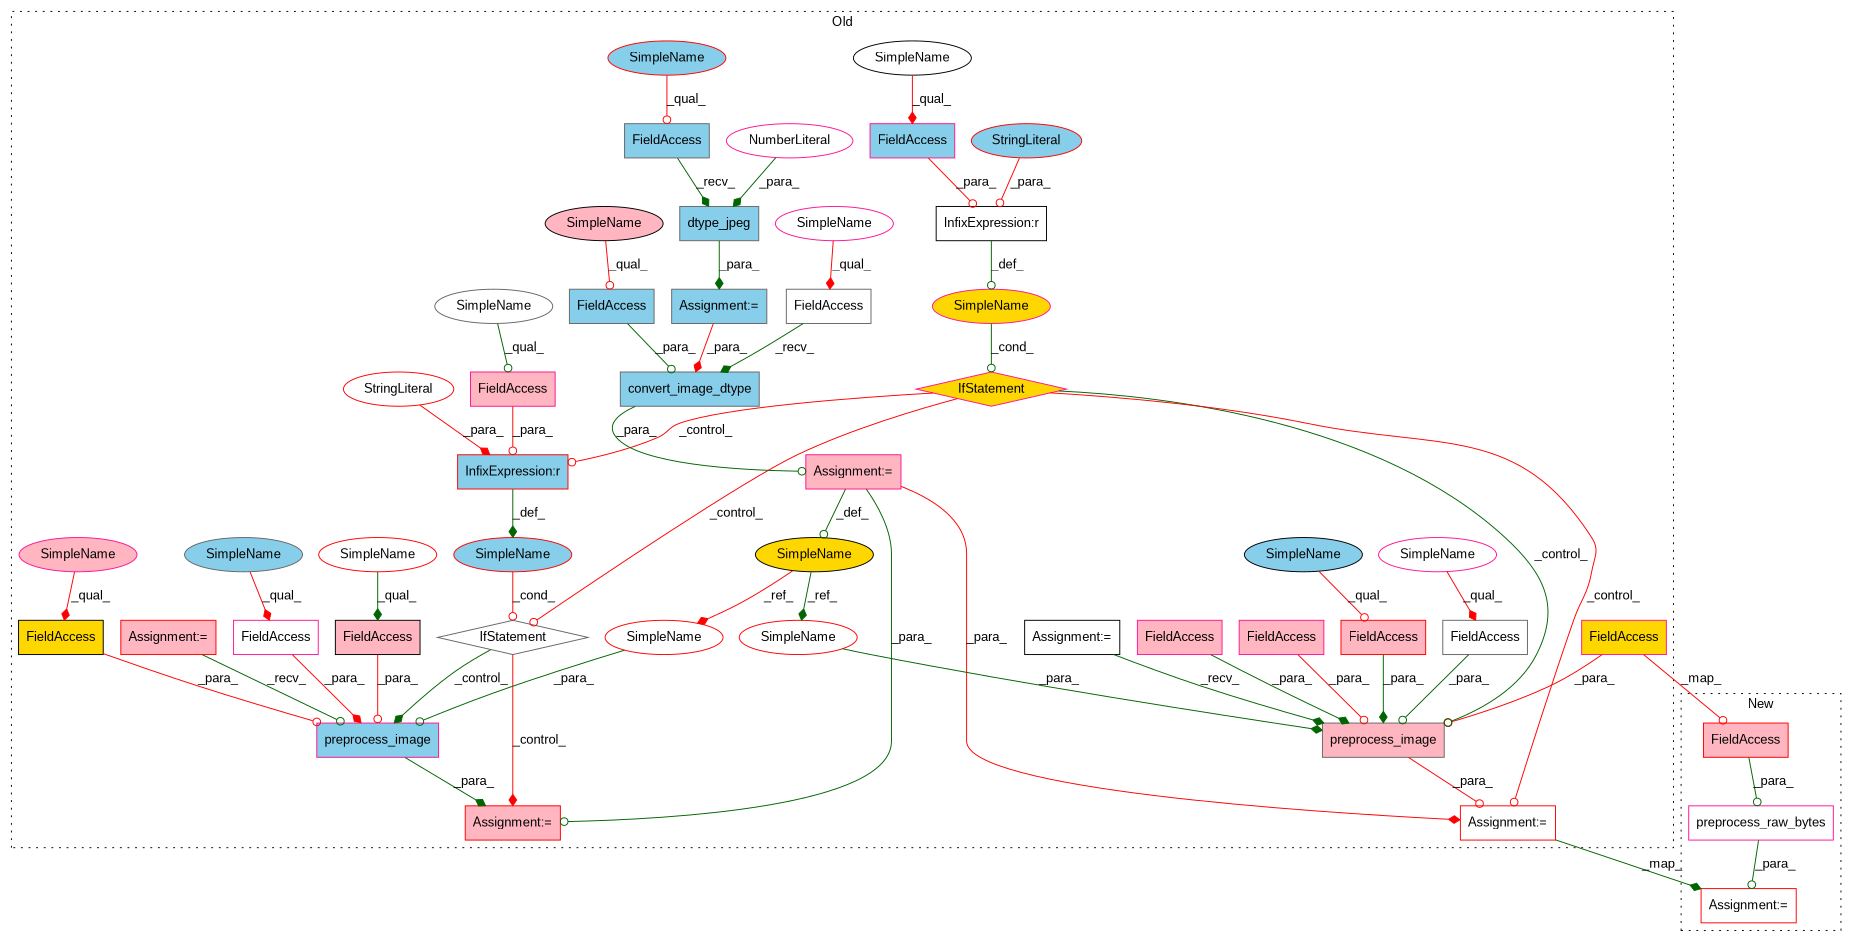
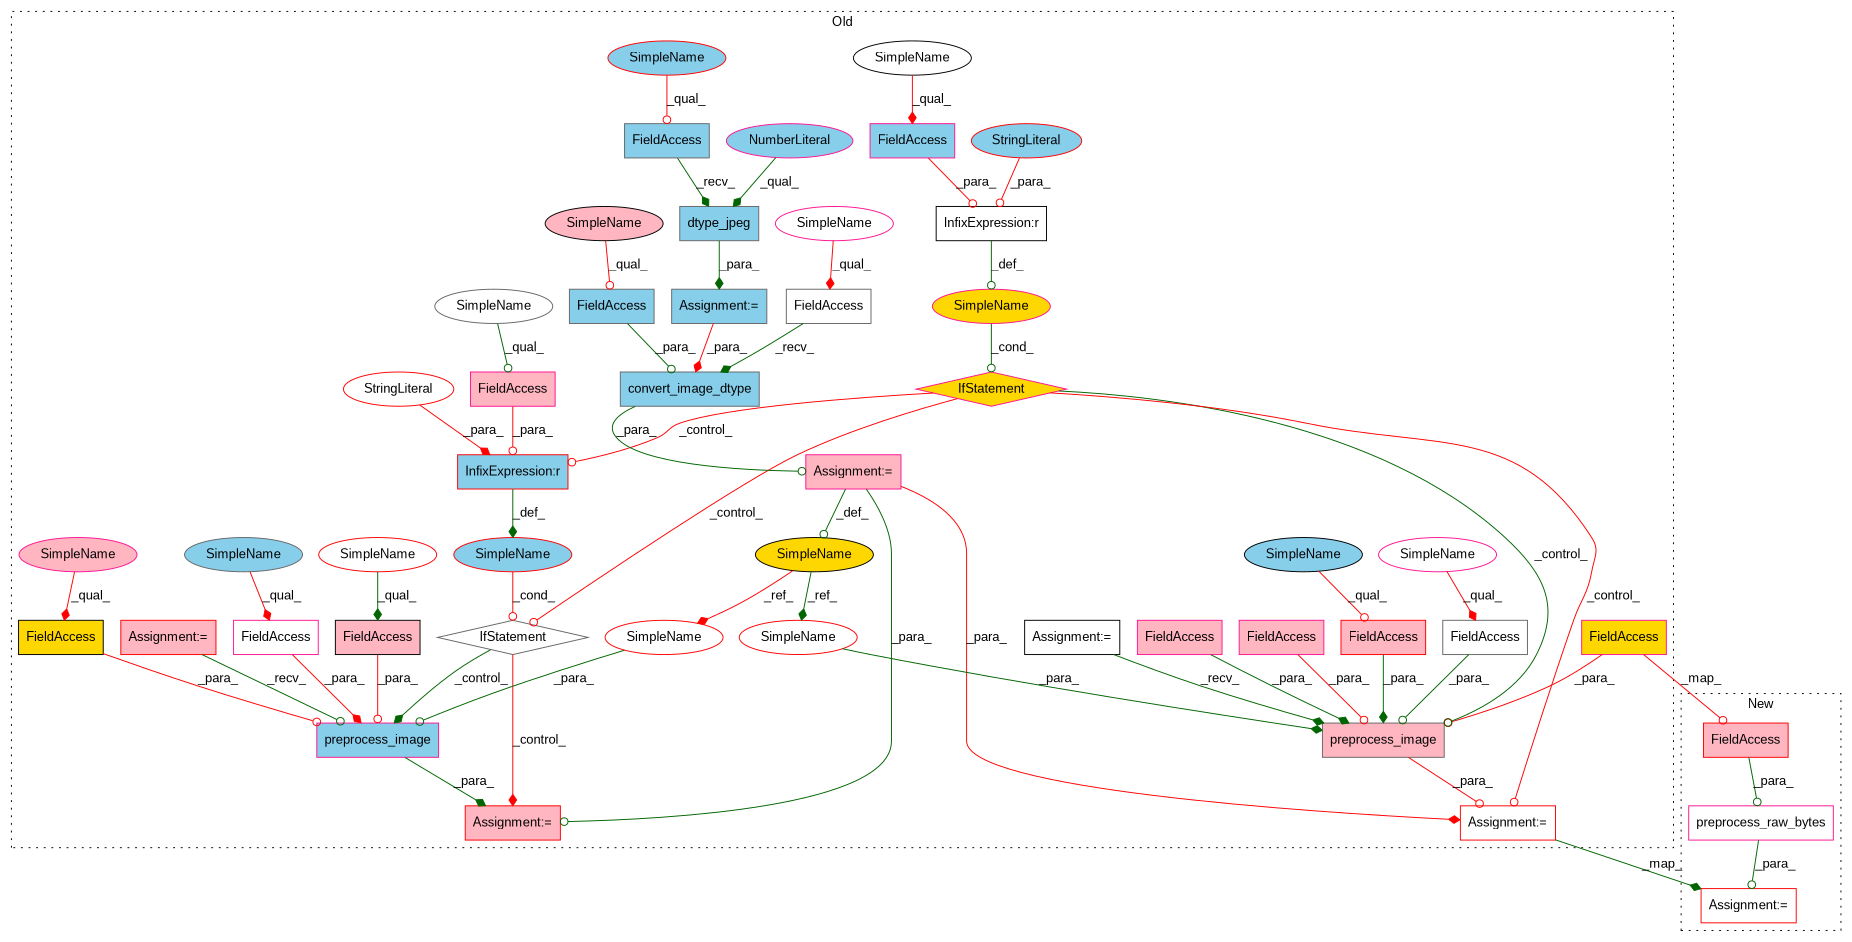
  digraph {
    fontname="Liberation Sans"
    node [a=42 color=deeppink fillcolor=white fontname="Liberation Sans" l=5 shape=box style=filled]
    edge [arrowhead=odot color=darkgreen fontname="Liberation Sans"]
    n1 [a=25 color=gray40 l="4,2" label=IfStatement s="8247,8285" shape=diamond]
    n2 [color=red fillcolor=skyblue label=SimpleName shape=ellipse l=""]
    n3 [a=32 fillcolor=skyblue l="17,1" label=preprocess_image s="8325,8400"]
    n4 [a=32 color=gray40 fillcolor=skyblue l="12,1" label=dtype_jpeg s="7964,7983"]
-   n5 [a=34 l=1 label=NumberLiteral s=7982 shape=ellipse]
+   n5 [a=34 fillcolor=skyblue l=1 label=NumberLiteral s=7982 shape=ellipse]
    n6 [fillcolor=gold label=SimpleName shape=ellipse l=""]
    n7 [color=black fillcolor=gold label=SimpleName s=7990 shape=ellipse]
    n8 [a=32 color=gray40 fillcolor=lightpink l="17,1" label=preprocess_image s="8130,8228"]
    n9 [a=27 color=black l=4 label="InfixExpression:r" s=8087]
    n10 [a=27 color=red fillcolor=skyblue l=4 label="InfixExpression:r" s=8270]
    n11 [a=22 color=red fillcolor=lightpink l=12 label=FieldAccess s=8153]
    n12 [a=22 color=black fillcolor=gold l=11 label=FieldAccess s=8361]
    n13 [a=22 color=gray40 fillcolor=skyblue l=16 label=FieldAccess s=7947]
    n14 [a=22 color=gray40 fillcolor=skyblue l=18 label=FieldAccess s=8039]
    n15 [a=22 fillcolor=skyblue l=19 label=FieldAccess s=8068]
    n16 [a=22 color=gray40 l=16 label=FieldAccess s=7996]
    n17 [a=22 fillcolor=lightpink l=19 label=FieldAccess s=8251]
    n18 [a=22 color=black fillcolor=lightpink l=12 label=FieldAccess s=8348]
    n19 [a=22 fillcolor=lightpink l=16 label=FieldAccess s=8212]
    n20 [a=22 color=gray40 l=11 label=FieldAccess s=8166]
    n21 [a=22 l=16 label=FieldAccess s=8373]
    n22 [a=22 fillcolor=lightpink l=16 label=FieldAccess s=8195]
    n23 [a=22 fillcolor=gold l=16 label=FieldAccess s=8178]
    n24 [a=25 fillcolor=gold l="4,2" label=IfStatement s="8064,8096" shape=diamond]
    n25 [a=45 color=red fillcolor=skyblue label=StringLiteral s=8091 shape=ellipse]
    n26 [a=45 color=red l=11 label=StringLiteral s=8274 shape=ellipse]
    n27 [a=7 fillcolor=lightpink l=1 label="Assignment:=" s=7995]
    n28 [a=7 color=red fillcolor=lightpink l=1 label="Assignment:=" s=8300]
    n29 [a=7 color=red fillcolor=lightpink l=23 label="Assignment:=" s=6370]
    n30 [a=7 color=gray40 fillcolor=skyblue l=1 label="Assignment:=" s=7946]
    n31 [a=7 color=black l=17 label="Assignment:=" s=6465]
    n32 [a=7 color=red l=1 label="Assignment:=" s=8111]
    n33 [a=32 color=gray40 fillcolor=skyblue l="20,1" label=convert_image_dtype s="8013,8057"]
    n34 [color=red label=SimpleName s=8342 shape=ellipse]
    n35 [color=red label=SimpleName s=8147 shape=ellipse]
    n36 [label=SimpleName s=8166 shape=ellipse]
    n37 [color=gray40 label=SimpleName s=8251 shape=ellipse]
    n38 [color=black fillcolor=skyblue label=SimpleName s=8153 shape=ellipse]
    n39 [fillcolor=lightpink label=SimpleName s=8361 shape=ellipse]
    n40 [color=red label=SimpleName s=8348 shape=ellipse]
    n41 [color=black label=SimpleName s=8068 shape=ellipse]
    n42 [color=red fillcolor=skyblue l=10 label=SimpleName s=7947 shape=ellipse]
    n43 [color=black fillcolor=lightpink l=10 label=SimpleName s=8039 shape=ellipse]
    n44 [l=10 label=SimpleName s=7996 shape=ellipse]
    n45 [color=gray40 fillcolor=skyblue l=4 label=SimpleName s=8373 shape=ellipse]
    n46 [a=32 l="21,1" label=preprocess_raw_bytes s="8768,8816"]
    n47 [a=22 color=red fillcolor=lightpink l=16 label=FieldAccess s=8795]
    n48 [a=7 color=red l=1 label="Assignment:=" s=8767]
    subgraph cluster_1 {
      label=Old
      style=dotted
      n1
      n2
      n3
      n4
      n5
      n6
      n7
      n8
      n9
      n10
      n11
      n12
      n13
      n14
      n15
      n16
      n17
      n18
      n19
      n20
      n21
      n22
      n23
      n24
      n25
      n26
      n27
      n28
      n29
      n30
      n31
      n32
      n33
      n34
      n35
      n36
      n37
      n38
      n39
      n40
      n41
      n42
      n43
      n44
      n45
    }
    subgraph cluster_2 {
      label=New
      style=dotted
      n46
      n47
      n48
    }
    n1 -> n3 [arrowhead=diamond label=_control_]
    n1 -> n28 [arrowhead=diamond color=red label=_control_]
    n2 -> n1 [color=red label=_cond_]
    n3 -> n28 [arrowhead=diamond label=_para_]
    n4 -> n30 [arrowhead=diamond label=_para_]
-   n5 -> n4 [arrowhead=diamond label=_para_]
+   n5 -> n4 [arrowhead=diamond label=_qual_]
    n6 -> n24 [label=_cond_]
    n7 -> n34 [arrowhead=diamond color=red label=_ref_]
    n7 -> n35 [arrowhead=diamond label=_ref_]
    n8 -> n32 [color=red label=_para_]
    n9 -> n6 [label=_def_]
    n10 -> n2 [arrowhead=diamond label=_def_]
    n11 -> n8 [arrowhead=diamond label=_para_]
    n12 -> n3 [color=red label=_para_]
    n13 -> n4 [arrowhead=diamond label=_recv_]
    n14 -> n33 [label=_para_]
    n15 -> n9 [color=red label=_para_]
    n16 -> n33 [arrowhead=diamond label=_recv_]
    n17 -> n10 [color=red label=_para_]
    n18 -> n3 [color=red label=_para_]
    n19 -> n8 [color=red label=_para_]
    n20 -> n8 [label=_para_]
    n21 -> n3 [arrowhead=diamond color=red label=_para_]
    n22 -> n8 [arrowhead=diamond label=_para_]
    n23 -> n8 [color=red label=_para_]
    n23 -> n47 [color=red label=_map_]
    n24 -> n1 [color=red label=_control_]
    n24 -> n8 [label=_control_]
    n24 -> n10 [color=red label=_control_]
    n24 -> n32 [color=red label=_control_]
    n25 -> n9 [color=red label=_para_]
    n26 -> n10 [arrowhead=diamond color=red label=_para_]
    n27 -> n7 [label=_def_]
    n27 -> n28 [label=_para_]
    n27 -> n32 [arrowhead=diamond color=red label=_para_]
    n29 -> n3 [label=_recv_]
    n30 -> n33 [arrowhead=diamond color=red label=_para_]
    n31 -> n8 [arrowhead=diamond label=_recv_]
    n32 -> n48 [arrowhead=diamond label=_map_]
    n33 -> n27 [label=_para_]
    n34 -> n3 [label=_para_]
    n35 -> n8 [arrowhead=diamond label=_para_]
    n36 -> n20 [arrowhead=diamond color=red label=_qual_]
    n37 -> n17 [label=_qual_]
    n38 -> n11 [color=red label=_qual_]
    n39 -> n12 [arrowhead=diamond color=red label=_qual_]
    n40 -> n18 [arrowhead=diamond label=_qual_]
    n41 -> n15 [arrowhead=diamond color=red label=_qual_]
    n42 -> n13 [color=red label=_qual_]
    n43 -> n14 [color=red label=_qual_]
    n44 -> n16 [arrowhead=diamond color=red label=_qual_]
    n45 -> n21 [arrowhead=diamond color=red label=_qual_]
    n46 -> n48 [label=_para_]
    n47 -> n46 [label=_para_]
  }
